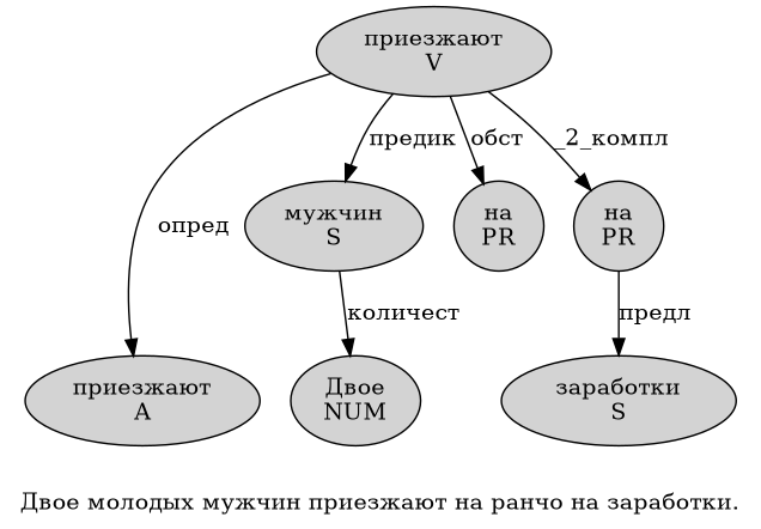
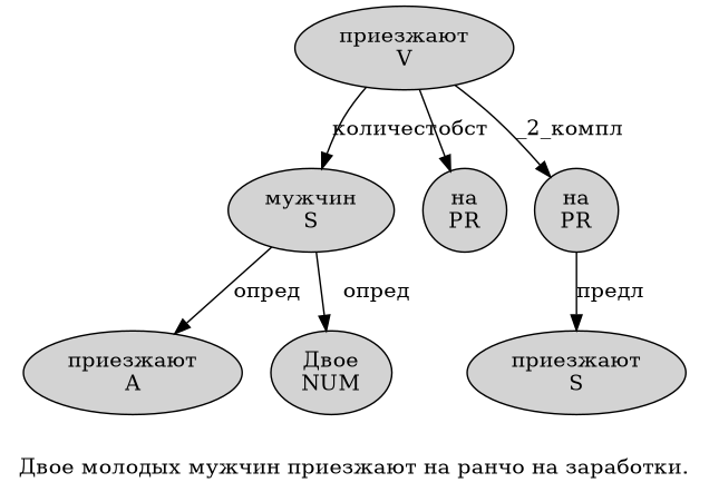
  digraph {
    label="Двое молодых мужчин приезжают на ранчо на заработки."
    node [fillcolor=lightgray penwidth=1 shape=ellipse style=filled]
    n1 [label="Двое\nNUM"]
    n2 [label="приезжают\nA"]
    n3 [label="мужчин\nS"]
    n4 [label="приезжают\nV"]
    n5 [label="на\nPR"]
    n6 [label="на\nPR"]
-   n7 [label="заработки\nS"]
-   n3 -> n1 [label="количест"]
-   n4 -> n2 [label="опред"]
-   n4 -> n3 [label="предик"]
+   n7 [label="приезжают\nS"]
+   n3 -> n1 [label="опред"]
+   n3 -> n2 [label="опред"]
+   n4 -> n3 [label="количест"]
    n4 -> n5 [label="обст"]
    n4 -> n6 [label="_2_компл"]
    n6 -> n7 [label="предл"]
  }
